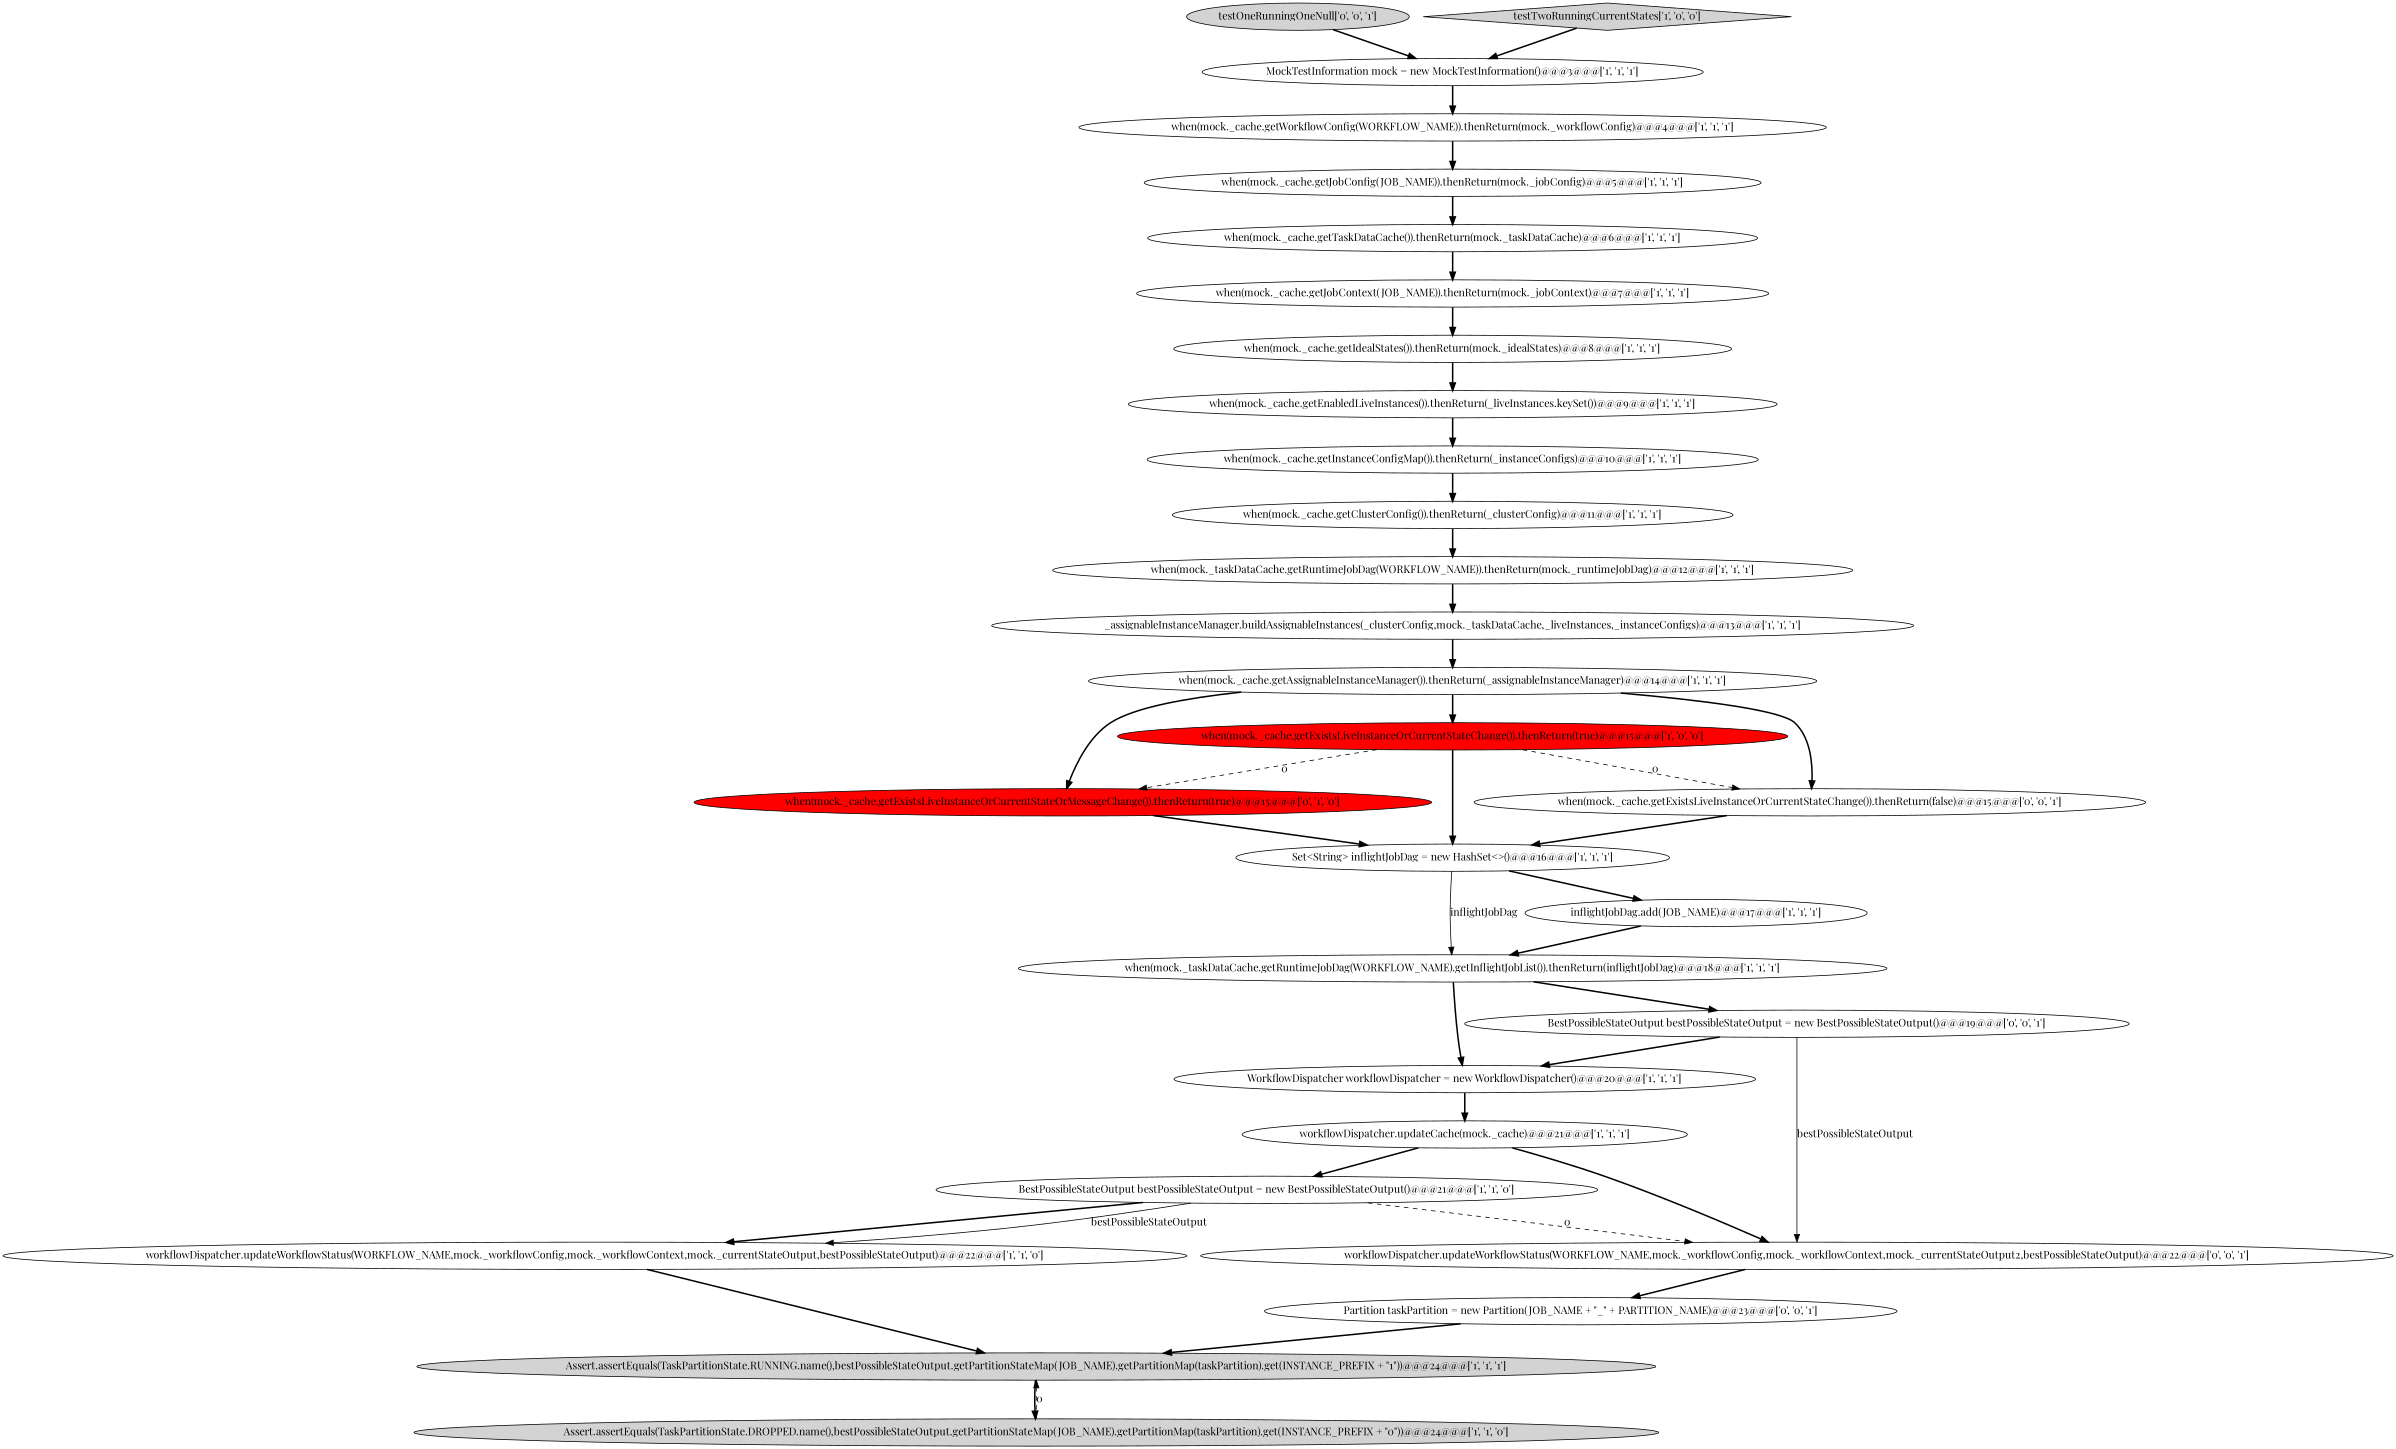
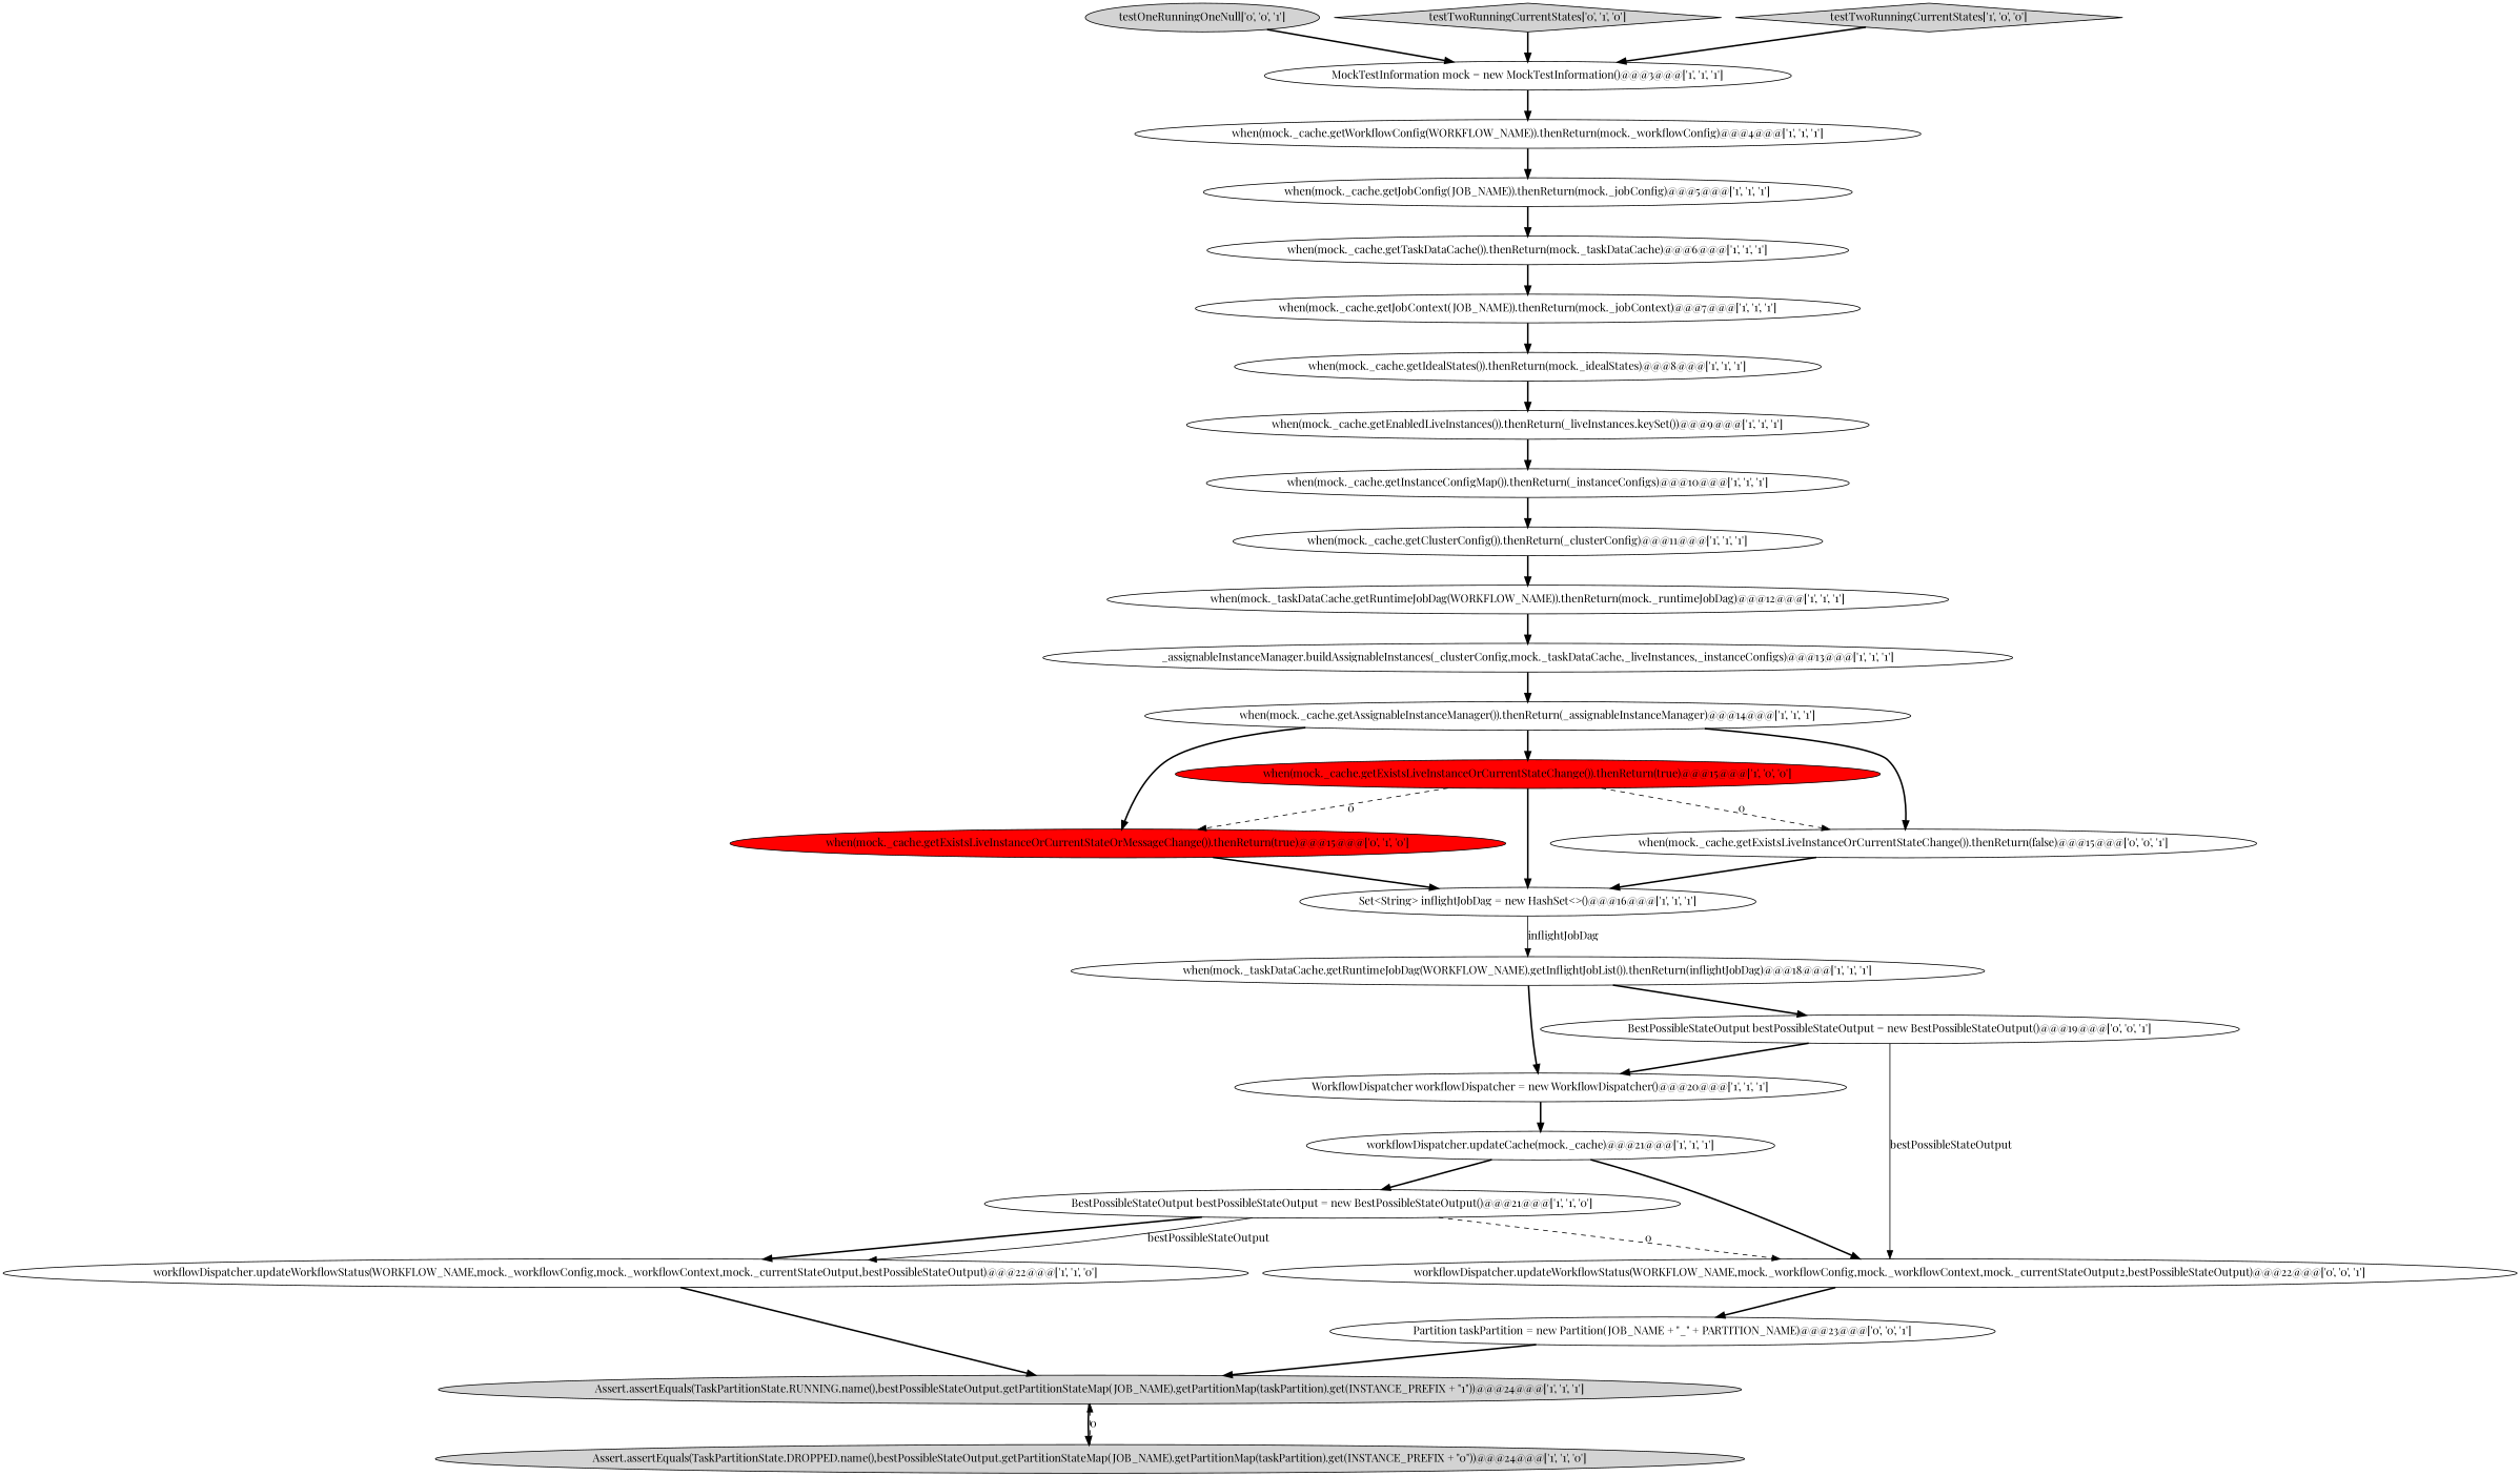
  digraph {
    fontname="Playfair Display"
    node [fillcolor=white fontname="Playfair Display" shape=ellipse style=filled]
    edge [fontname="Playfair Display" style=bold]
    n1 [label="workflowDispatcher.updateCache(mock._cache)@@@21@@@['1', '1', '1']"]
    n2 [label="BestPossibleStateOutput bestPossibleStateOutput = new BestPossibleStateOutput()@@@21@@@['1', '1', '0']"]
    n3 [label="workflowDispatcher.updateWorkflowStatus(WORKFLOW_NAME,mock._workflowConfig,mock._workflowContext,mock._currentStateOutput2,bestPossibleStateOutput)@@@22@@@['0', '0', '1']"]
    n4 [label="workflowDispatcher.updateWorkflowStatus(WORKFLOW_NAME,mock._workflowConfig,mock._workflowContext,mock._currentStateOutput,bestPossibleStateOutput)@@@22@@@['1', '1', '0']"]
    n5 [label="Partition taskPartition = new Partition(JOB_NAME + \"_\" + PARTITION_NAME)@@@23@@@['0', '0', '1']"]
    n6 [label="Set<String> inflightJobDag = new HashSet<>()@@@16@@@['1', '1', '1']"]
    n7 [label="when(mock._taskDataCache.getRuntimeJobDag(WORKFLOW_NAME).getInflightJobList()).thenReturn(inflightJobDag)@@@18@@@['1', '1', '1']"]
-   n8 [label="inflightJobDag.add(JOB_NAME)@@@17@@@['1', '1', '1']"]
    n9 [label="WorkflowDispatcher workflowDispatcher = new WorkflowDispatcher()@@@20@@@['1', '1', '1']"]
    n10 [label="BestPossibleStateOutput bestPossibleStateOutput = new BestPossibleStateOutput()@@@19@@@['0', '0', '1']"]
    n11 [label="when(mock._cache.getClusterConfig()).thenReturn(_clusterConfig)@@@11@@@['1', '1', '1']"]
    n12 [label="when(mock._taskDataCache.getRuntimeJobDag(WORKFLOW_NAME)).thenReturn(mock._runtimeJobDag)@@@12@@@['1', '1', '1']"]
    n13 [label="_assignableInstanceManager.buildAssignableInstances(_clusterConfig,mock._taskDataCache,_liveInstances,_instanceConfigs)@@@13@@@['1', '1', '1']"]
    n14 [fillcolor=lightgray label="Assert.assertEquals(TaskPartitionState.RUNNING.name(),bestPossibleStateOutput.getPartitionStateMap(JOB_NAME).getPartitionMap(taskPartition).get(INSTANCE_PREFIX + \"1\"))@@@24@@@['1', '1', '1']"]
    n15 [fillcolor=lightgray label="Assert.assertEquals(TaskPartitionState.DROPPED.name(),bestPossibleStateOutput.getPartitionStateMap(JOB_NAME).getPartitionMap(taskPartition).get(INSTANCE_PREFIX + \"0\"))@@@24@@@['1', '1', '0']"]
    n16 [fillcolor=lightgray label="testOneRunningOneNull['0', '0', '1']"]
    n17 [label="MockTestInformation mock = new MockTestInformation()@@@3@@@['1', '1', '1']"]
    n18 [label="when(mock._cache.getWorkflowConfig(WORKFLOW_NAME)).thenReturn(mock._workflowConfig)@@@4@@@['1', '1', '1']"]
    n19 [fillcolor=red label="when(mock._cache.getExistsLiveInstanceOrCurrentStateChange()).thenReturn(true)@@@15@@@['1', '0', '0']"]
    n20 [label="when(mock._cache.getExistsLiveInstanceOrCurrentStateChange()).thenReturn(false)@@@15@@@['0', '0', '1']"]
    n21 [fillcolor=red label="when(mock._cache.getExistsLiveInstanceOrCurrentStateOrMessageChange()).thenReturn(true)@@@15@@@['0', '1', '0']"]
    n22 [label="when(mock._cache.getJobContext(JOB_NAME)).thenReturn(mock._jobContext)@@@7@@@['1', '1', '1']"]
    n23 [label="when(mock._cache.getIdealStates()).thenReturn(mock._idealStates)@@@8@@@['1', '1', '1']"]
    n24 [label="when(mock._cache.getEnabledLiveInstances()).thenReturn(_liveInstances.keySet())@@@9@@@['1', '1', '1']"]
+   n25 [fillcolor=lightgray label="testTwoRunningCurrentStates['0', '1', '0']" shape=diamond]
    n26 [label="when(mock._cache.getInstanceConfigMap()).thenReturn(_instanceConfigs)@@@10@@@['1', '1', '1']"]
    n27 [label="when(mock._cache.getAssignableInstanceManager()).thenReturn(_assignableInstanceManager)@@@14@@@['1', '1', '1']"]
    n28 [fillcolor=lightgray label="testTwoRunningCurrentStates['1', '0', '0']" shape=diamond]
    n29 [label="when(mock._cache.getJobConfig(JOB_NAME)).thenReturn(mock._jobConfig)@@@5@@@['1', '1', '1']"]
    n30 [label="when(mock._cache.getTaskDataCache()).thenReturn(mock._taskDataCache)@@@6@@@['1', '1', '1']"]
    n1 -> n2
    n1 -> n3
    n2 -> n3 [label=0 style=dashed]
    n2 -> n4 [label=bestPossibleStateOutput style=solid]
    n2 -> n4
    n3 -> n5
    n4 -> n14
    n5 -> n14
    n6 -> n7 [label=inflightJobDag style=solid]
-   n6 -> n8
    n7 -> n9
    n7 -> n10
-   n8 -> n7
    n9 -> n1
    n10 -> n3 [label=bestPossibleStateOutput style=solid]
    n10 -> n9
    n11 -> n12
    n12 -> n13
    n13 -> n27
    n14 -> n15
    n15 -> n14 [label=0 style=dashed]
    n16 -> n17
    n17 -> n18
    n18 -> n29
    n19 -> n6
    n19 -> n20 [label=0 style=dashed]
    n19 -> n21 [label=0 style=dashed]
    n20 -> n6
    n21 -> n6
    n22 -> n23
    n23 -> n24
    n24 -> n26
+   n25 -> n17
    n26 -> n11
    n27 -> n19
    n27 -> n20
    n27 -> n21
    n28 -> n17
    n29 -> n30
    n30 -> n22
  }
